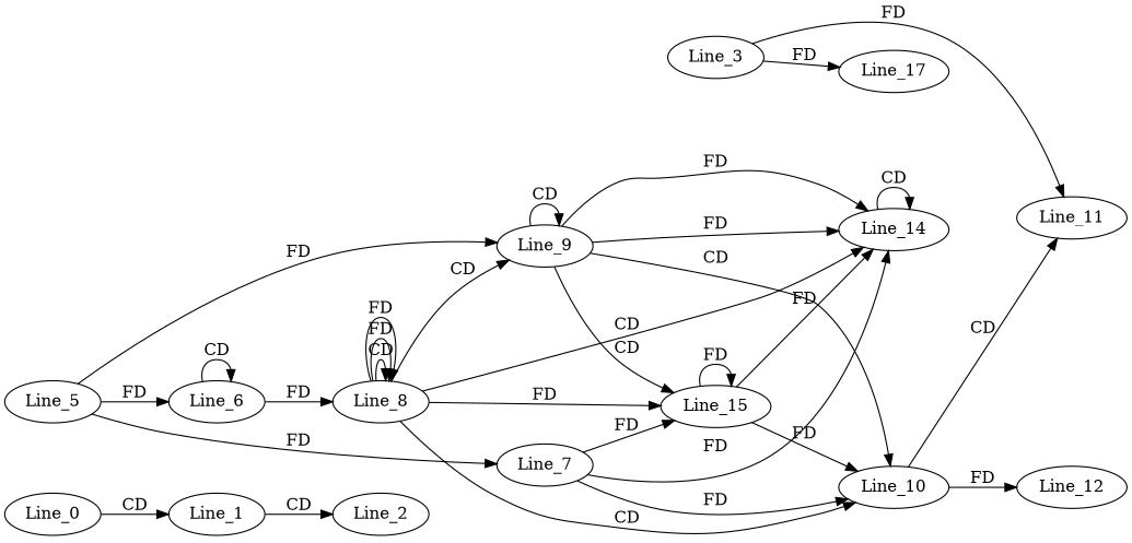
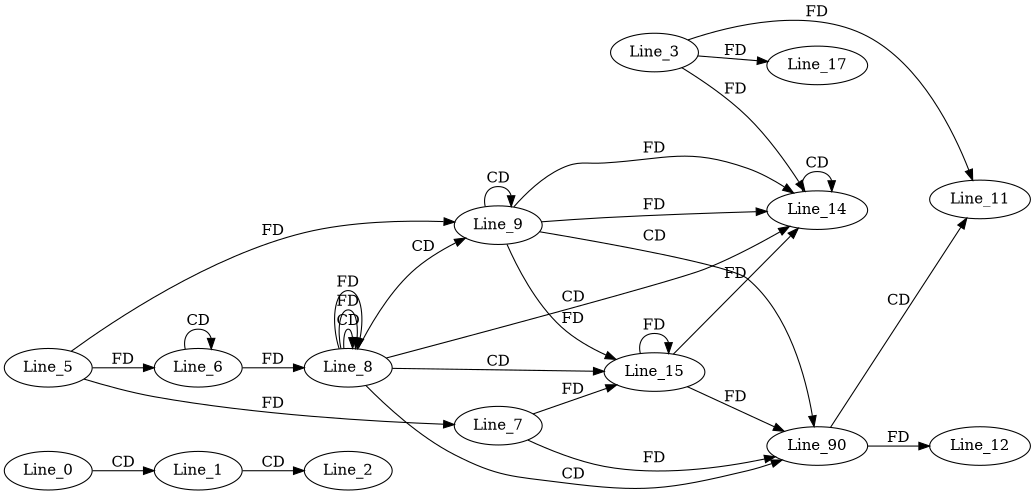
  digraph {
    rankdir=LR
    Line_0
    Line_1
    Line_2
    Line_6
    Line_8
    Line_9
-   Line_10
+   Line_10 [label=Line_90]
    Line_14
    Line_15
    Line_5
    Line_7
    Line_11
    Line_12
    Line_3
    Line_17
    Line_0 -> Line_1 [label=CD]
    Line_1 -> Line_2 [label=CD]
    Line_6 -> Line_6 [label=CD]
    Line_6 -> Line_8 [label=FD]
    Line_8 -> Line_8 [label=CD]
    Line_8 -> Line_8 [label=FD]
    Line_8 -> Line_8 [label=FD]
    Line_8 -> Line_9 [label=CD]
    Line_8 -> Line_10 [label=CD]
    Line_8 -> Line_14 [label=CD]
-   Line_8 -> Line_15 [label=FD]
+   Line_8 -> Line_15 [label=CD]
    Line_9 -> Line_9 [label=CD]
    Line_9 -> Line_10 [label=CD]
    Line_9 -> Line_14 [label=FD]
    Line_9 -> Line_14 [label=FD]
-   Line_9 -> Line_15 [label=CD]
+   Line_9 -> Line_15 [label=FD]
    Line_10 -> Line_11 [label=CD]
    Line_10 -> Line_12 [label=FD]
    Line_14 -> Line_14 [label=CD]
    Line_15 -> Line_10 [label=FD]
    Line_15 -> Line_14 [label=FD]
    Line_15 -> Line_15 [label=FD]
    Line_5 -> Line_6 [label=FD]
    Line_5 -> Line_9 [label=FD]
    Line_5 -> Line_7 [label=FD]
    Line_7 -> Line_10 [label=FD]
-   Line_7 -> Line_14 [label=FD]
+   Line_3 -> Line_14 [label=FD]
    Line_7 -> Line_15 [label=FD]
    Line_3 -> Line_11 [label=FD]
    Line_3 -> Line_17 [label=FD]
  }
